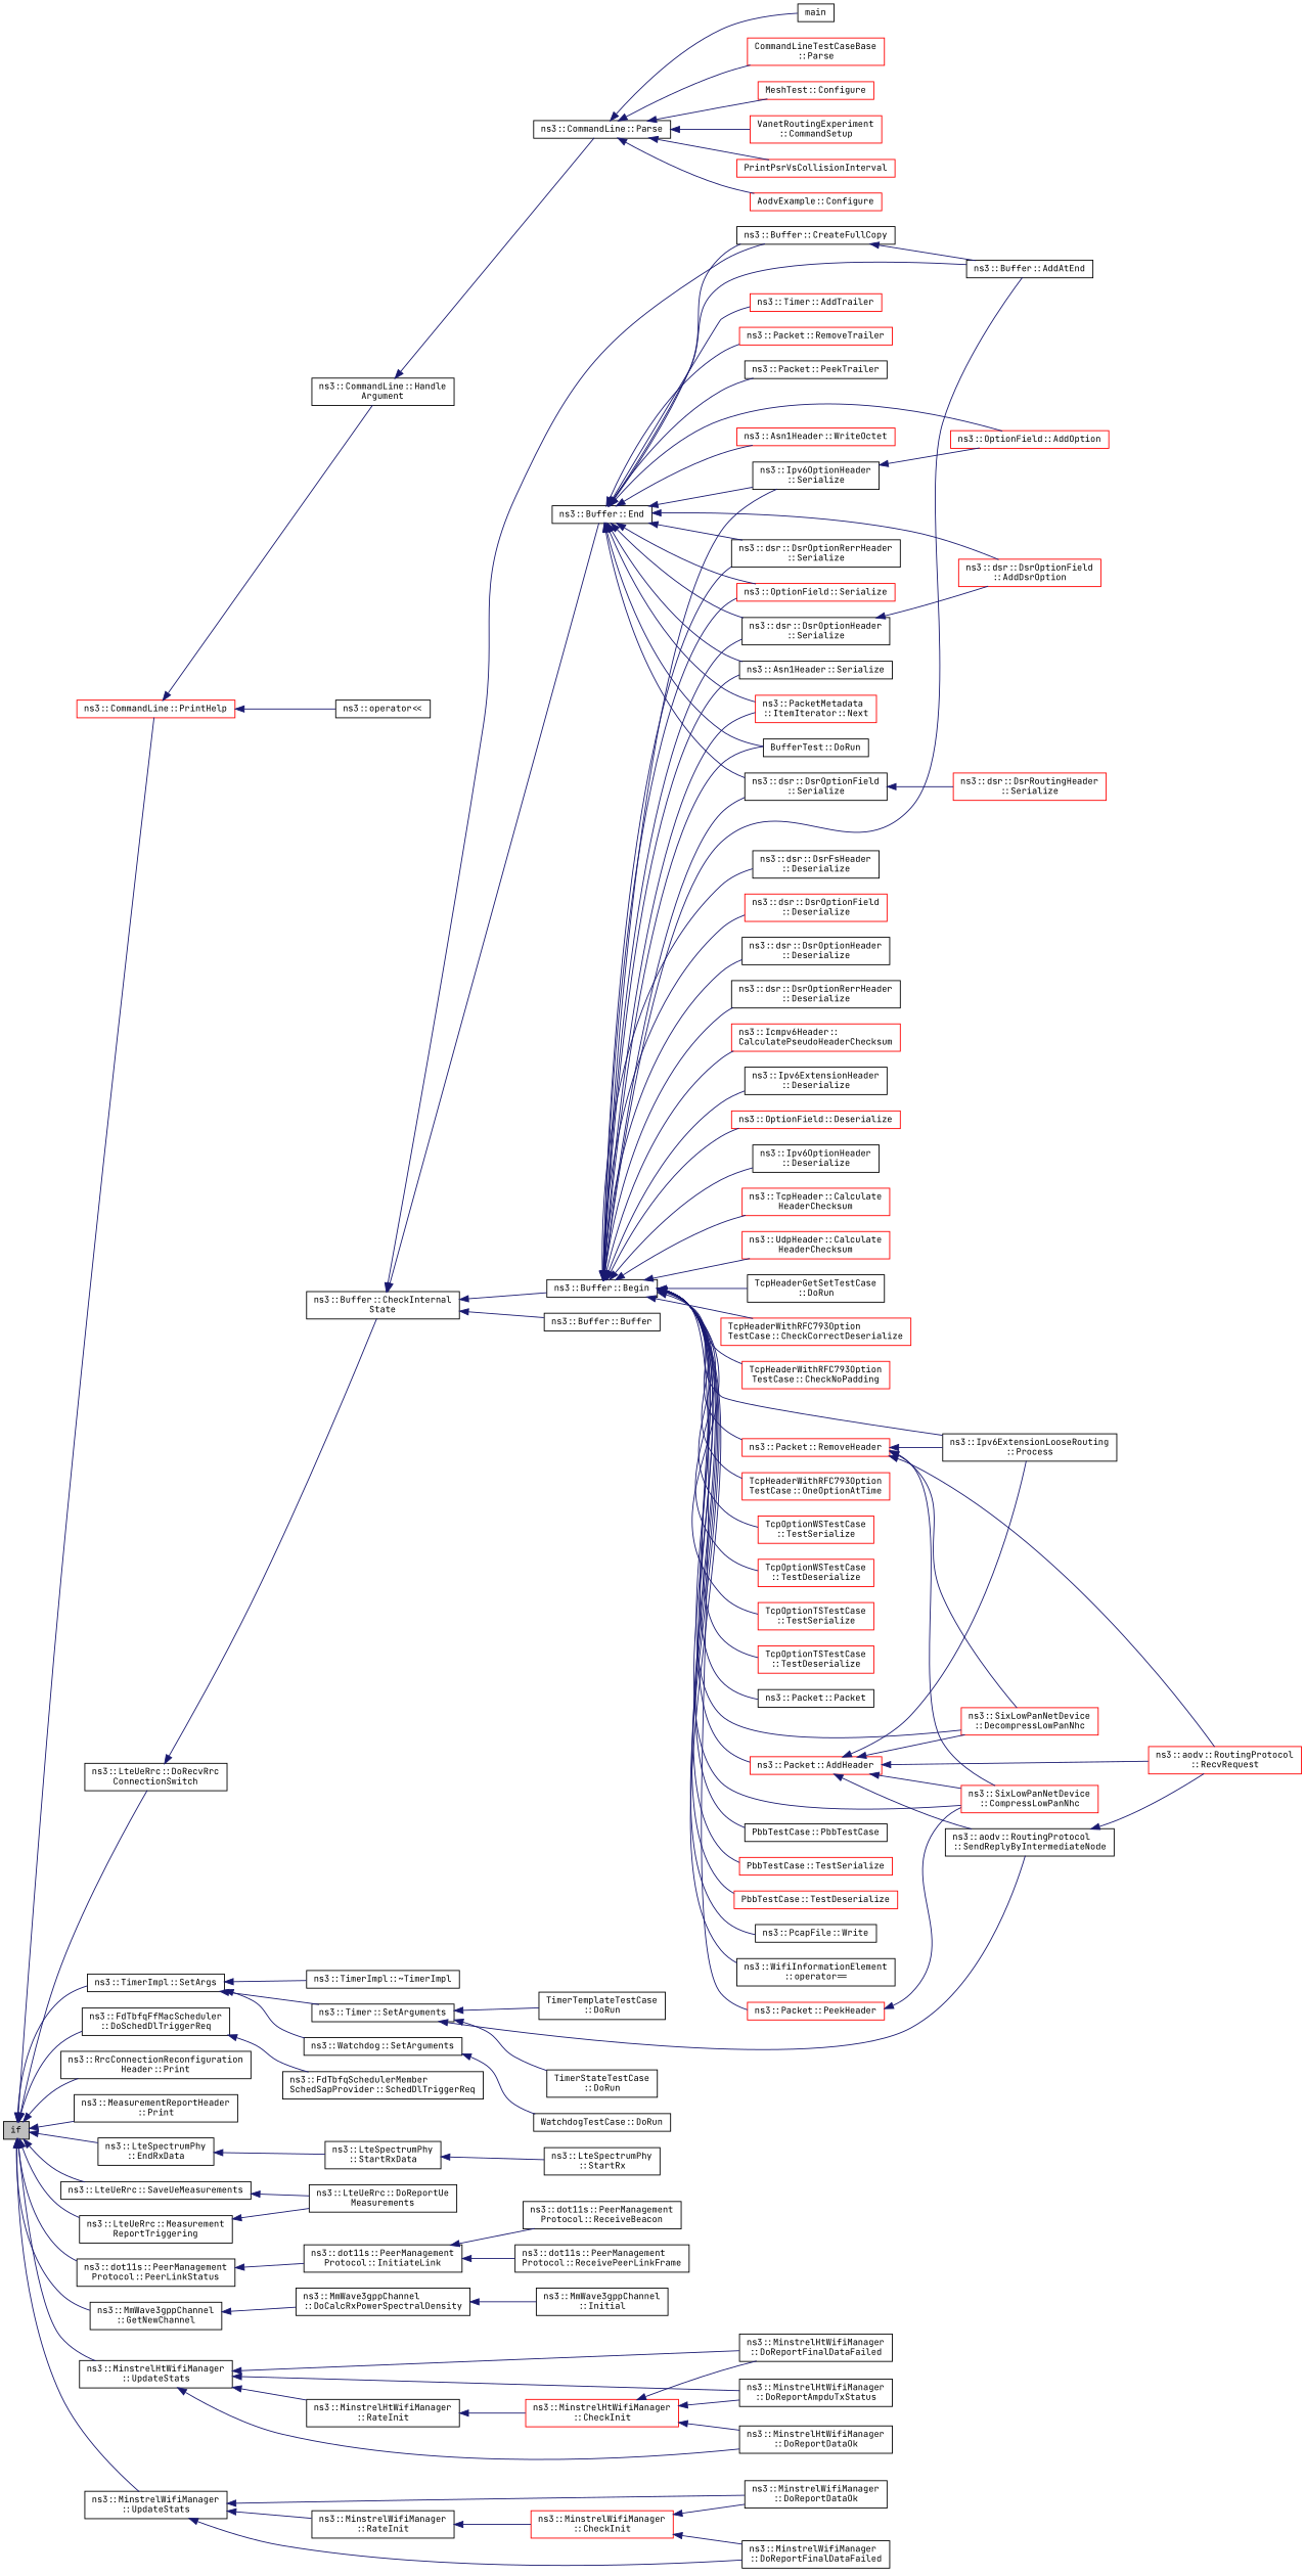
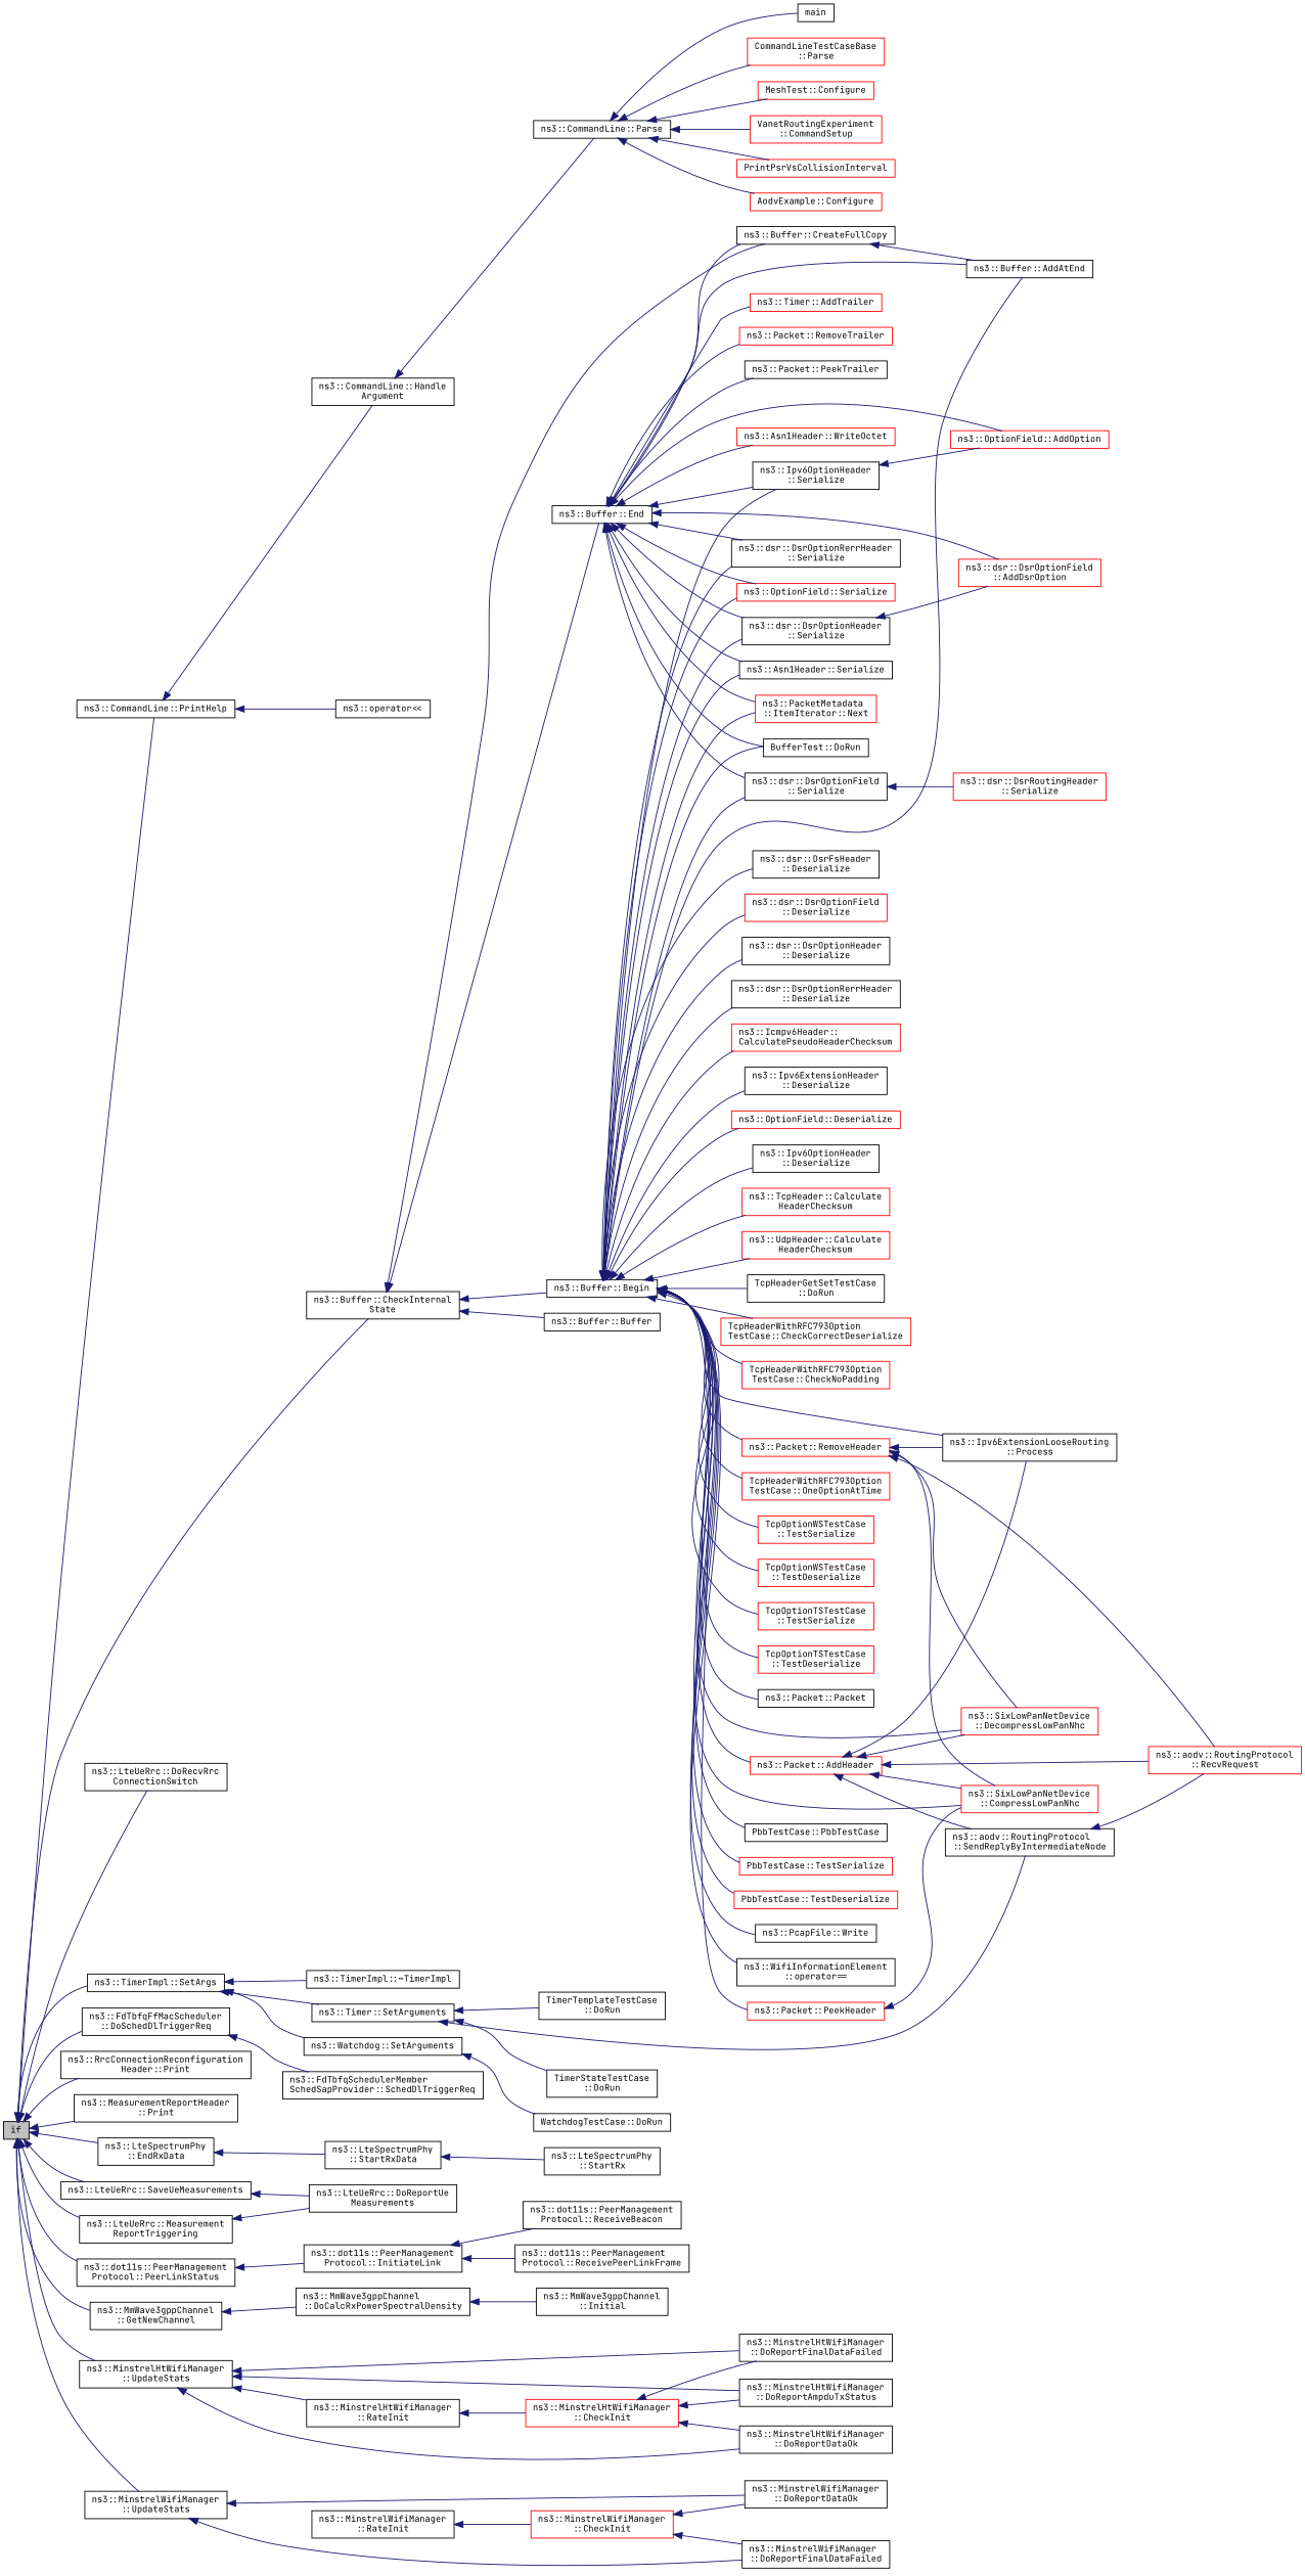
  digraph {
    fontname="JetBrains Mono"
    rankdir=LR
    node [color=black fillcolor=white fontname="JetBrains Mono" fontsize=10 shape=record style=filled]
    edge [color=midnightblue dir=back fontname="JetBrains Mono" fontsize=10 labelfontname=Helvetica labelfontsize=10 style=solid]
    n1 [fillcolor=grey75 fontcolor=black height=0.2 label=if width=0.4]
-   n2 [color=red height=0.2 label="ns3::CommandLine::PrintHelp" width=0.4]
+   n2 [height=0.2 label="ns3::CommandLine::PrintHelp" width=0.4]
    n3 [height=0.2 label="ns3::TimerImpl::SetArgs" width=0.4]
    n4 [height=0.2 label="ns3::FdTbfqFfMacScheduler\l::DoSchedDlTriggerReq" width=0.4]
    n5 [height=0.2 label="ns3::RrcConnectionReconfiguration\lHeader::Print" width=0.4]
    n6 [height=0.2 label="ns3::MeasurementReportHeader\l::Print" width=0.4]
    n7 [height=0.2 label="ns3::LteSpectrumPhy\l::EndRxData" width=0.4]
    n8 [height=0.2 label="ns3::LteUeRrc::DoRecvRrc\lConnectionSwitch" width=0.4]
    n9 [height=0.2 label="ns3::LteUeRrc::SaveUeMeasurements" width=0.4]
    n10 [height=0.2 label="ns3::LteUeRrc::Measurement\lReportTriggering" width=0.4]
    n11 [height=0.2 label="ns3::dot11s::PeerManagement\lProtocol::PeerLinkStatus" width=0.4]
    n12 [height=0.2 label="ns3::MmWave3gppChannel\l::GetNewChannel" width=0.4]
    n13 [height=0.2 label="ns3::Buffer::CheckInternal\lState" width=0.4]
    n14 [height=0.2 label="ns3::MinstrelHtWifiManager\l::UpdateStats" width=0.4]
    n15 [height=0.2 label="ns3::MinstrelWifiManager\l::UpdateStats" width=0.4]
    n16 [height=0.2 label="ns3::CommandLine::Handle\lArgument" width=0.4]
    n17 [height=0.2 label="ns3::operator\<\<" width=0.4]
    n18 [height=0.2 label="ns3::TimerImpl::~TimerImpl" width=0.4]
    n19 [height=0.2 label="ns3::Timer::SetArguments" width=0.4]
    n20 [height=0.2 label="ns3::Watchdog::SetArguments" width=0.4]
    n21 [height=0.2 label="ns3::FdTbfqSchedulerMember\lSchedSapProvider::SchedDlTriggerReq" width=0.4]
    n22 [height=0.2 label="ns3::LteSpectrumPhy\l::StartRxData" width=0.4]
    n23 [height=0.2 label="ns3::LteUeRrc::DoReportUe\lMeasurements" width=0.4]
    n24 [height=0.2 label="ns3::dot11s::PeerManagement\lProtocol::InitiateLink" width=0.4]
    n25 [height=0.2 label="ns3::MmWave3gppChannel\l::DoCalcRxPowerSpectralDensity" width=0.4]
    n26 [height=0.2 label="ns3::Buffer::CreateFullCopy" width=0.4]
    n27 [height=0.2 label="ns3::Buffer::Buffer" width=0.4]
    n28 [height=0.2 label="ns3::Buffer::Begin" width=0.4]
    n29 [height=0.2 label="ns3::Buffer::End" width=0.4]
    n30 [height=0.2 label="ns3::MinstrelHtWifiManager\l::DoReportDataOk" width=0.4]
    n31 [height=0.2 label="ns3::MinstrelHtWifiManager\l::DoReportFinalDataFailed" width=0.4]
    n32 [height=0.2 label="ns3::MinstrelHtWifiManager\l::DoReportAmpduTxStatus" width=0.4]
    n33 [height=0.2 label="ns3::MinstrelHtWifiManager\l::RateInit" width=0.4]
    n34 [height=0.2 label="ns3::MinstrelWifiManager\l::DoReportDataOk" width=0.4]
    n35 [height=0.2 label="ns3::MinstrelWifiManager\l::DoReportFinalDataFailed" width=0.4]
    n36 [height=0.2 label="ns3::MinstrelWifiManager\l::RateInit" width=0.4]
    n37 [height=0.2 label="ns3::CommandLine::Parse" width=0.4]
    n38 [color=red height=0.2 label="AodvExample::Configure" width=0.4]
    n39 [height=0.2 label=main width=0.4]
    n40 [color=red height=0.2 label="CommandLineTestCaseBase\l::Parse" width=0.4]
    n41 [color=red height=0.2 label="MeshTest::Configure" width=0.4]
    n42 [color=red height=0.2 label="VanetRoutingExperiment\l::CommandSetup" width=0.4]
    n43 [color=red height=0.2 label=PrintPsrVsCollisionInterval width=0.4]
    n44 [height=0.2 label="ns3::aodv::RoutingProtocol\l::SendReplyByIntermediateNode" width=0.4]
    n45 [height=0.2 label="TimerStateTestCase\l::DoRun" width=0.4]
    n46 [height=0.2 label="TimerTemplateTestCase\l::DoRun" width=0.4]
    n47 [height=0.2 label="WatchdogTestCase::DoRun" width=0.4]
    n48 [color=red height=0.2 label="ns3::aodv::RoutingProtocol\l::RecvRequest" width=0.4]
    n49 [height=0.2 label="ns3::LteSpectrumPhy\l::StartRx" width=0.4]
    n50 [height=0.2 label="ns3::dot11s::PeerManagement\lProtocol::ReceiveBeacon" width=0.4]
    n51 [height=0.2 label="ns3::dot11s::PeerManagement\lProtocol::ReceivePeerLinkFrame" width=0.4]
    n52 [height=0.2 label="ns3::MmWave3gppChannel\l::Initial" width=0.4]
    n53 [height=0.2 label="ns3::Buffer::AddAtEnd" width=0.4]
    n54 [height=0.2 label="ns3::dsr::DsrFsHeader\l::Deserialize" width=0.4]
    n55 [height=0.2 label="ns3::dsr::DsrOptionField\l::Serialize" width=0.4]
    n56 [color=red height=0.2 label="ns3::dsr::DsrOptionField\l::Deserialize" width=0.4]
    n57 [height=0.2 label="ns3::dsr::DsrOptionHeader\l::Serialize" width=0.4]
    n58 [height=0.2 label="ns3::dsr::DsrOptionHeader\l::Deserialize" width=0.4]
    n59 [height=0.2 label="ns3::dsr::DsrOptionRerrHeader\l::Serialize" width=0.4]
    n60 [height=0.2 label="ns3::dsr::DsrOptionRerrHeader\l::Deserialize" width=0.4]
    n61 [color=red height=0.2 label="ns3::Icmpv6Header::\lCalculatePseudoHeaderChecksum" width=0.4]
    n62 [height=0.2 label="ns3::Ipv6ExtensionHeader\l::Deserialize" width=0.4]
    n63 [color=red height=0.2 label="ns3::OptionField::Serialize" width=0.4]
    n64 [color=red height=0.2 label="ns3::OptionField::Deserialize" width=0.4]
    n65 [height=0.2 label="ns3::Ipv6ExtensionLooseRouting\l::Process" width=0.4]
    n66 [height=0.2 label="ns3::Ipv6OptionHeader\l::Serialize" width=0.4]
    n67 [height=0.2 label="ns3::Ipv6OptionHeader\l::Deserialize" width=0.4]
    n68 [color=red height=0.2 label="ns3::TcpHeader::Calculate\lHeaderChecksum" width=0.4]
    n69 [color=red height=0.2 label="ns3::UdpHeader::Calculate\lHeaderChecksum" width=0.4]
    n70 [height=0.2 label="TcpHeaderGetSetTestCase\l::DoRun" width=0.4]
    n71 [color=red height=0.2 label="TcpHeaderWithRFC793Option\lTestCase::CheckCorrectDeserialize" width=0.4]
    n72 [color=red height=0.2 label="TcpHeaderWithRFC793Option\lTestCase::CheckNoPadding" width=0.4]
    n73 [color=red height=0.2 label="TcpHeaderWithRFC793Option\lTestCase::OneOptionAtTime" width=0.4]
    n74 [color=red height=0.2 label="TcpOptionWSTestCase\l::TestSerialize" width=0.4]
    n75 [color=red height=0.2 label="TcpOptionWSTestCase\l::TestDeserialize" width=0.4]
    n76 [color=red height=0.2 label="TcpOptionTSTestCase\l::TestSerialize" width=0.4]
    n77 [color=red height=0.2 label="TcpOptionTSTestCase\l::TestDeserialize" width=0.4]
    n78 [height=0.2 label="ns3::Asn1Header::Serialize" width=0.4]
    n79 [color=red height=0.2 label="ns3::PacketMetadata\l::ItemIterator::Next" width=0.4]
    n80 [height=0.2 label="ns3::Packet::Packet" width=0.4]
    n81 [color=red height=0.2 label="ns3::Packet::AddHeader" width=0.4]
    n82 [color=red height=0.2 label="ns3::SixLowPanNetDevice\l::CompressLowPanNhc" width=0.4]
    n83 [color=red height=0.2 label="ns3::SixLowPanNetDevice\l::DecompressLowPanNhc" width=0.4]
    n84 [color=red height=0.2 label="ns3::Packet::RemoveHeader" width=0.4]
    n85 [color=red height=0.2 label="ns3::Packet::PeekHeader" width=0.4]
    n86 [height=0.2 label="BufferTest::DoRun" width=0.4]
    n87 [height=0.2 label="PbbTestCase::PbbTestCase" width=0.4]
    n88 [color=red height=0.2 label="PbbTestCase::TestSerialize" width=0.4]
    n89 [color=red height=0.2 label="PbbTestCase::TestDeserialize" width=0.4]
    n90 [height=0.2 label="ns3::PcapFile::Write" width=0.4]
    n91 [height=0.2 label="ns3::WifiInformationElement\l::operator==" width=0.4]
    n92 [color=red height=0.2 label="ns3::dsr::DsrOptionField\l::AddDsrOption" width=0.4]
    n93 [color=red height=0.2 label="ns3::OptionField::AddOption" width=0.4]
    n94 [color=red height=0.2 label="ns3::Asn1Header::WriteOctet" width=0.4]
    n95 [color=red height=0.2 label="ns3::Timer::AddTrailer" width=0.4]
    n96 [color=red height=0.2 label="ns3::Packet::RemoveTrailer" width=0.4]
    n97 [height=0.2 label="ns3::Packet::PeekTrailer" width=0.4]
    n98 [color=red height=0.2 label="ns3::dsr::DsrRoutingHeader\l::Serialize" width=0.4]
    n99 [color=red height=0.2 label="ns3::MinstrelHtWifiManager\l::CheckInit" width=0.4]
    n100 [color=red height=0.2 label="ns3::MinstrelWifiManager\l::CheckInit" width=0.4]
    n1 -> n2
    n1 -> n3
    n1 -> n4
    n1 -> n5
    n1 -> n6
    n1 -> n7
    n1 -> n8
    n1 -> n9
    n1 -> n10
    n1 -> n11
    n1 -> n12
-   n8 -> n13
+   n1 -> n13
    n1 -> n14
    n1 -> n15
    n2 -> n16
    n2 -> n17
    n3 -> n18
    n3 -> n19
    n3 -> n20
    n4 -> n21
    n7 -> n22
    n9 -> n23
    n10 -> n23
    n11 -> n24
    n12 -> n25
    n13 -> n26
    n13 -> n27
    n13 -> n28
    n13 -> n29
    n14 -> n30
    n14 -> n31
    n14 -> n32
    n14 -> n33
    n15 -> n34
    n15 -> n35
-   n15 -> n36
    n16 -> n37
    n19 -> n44
    n19 -> n45
    n19 -> n46
    n20 -> n47
    n22 -> n49
    n24 -> n50
    n24 -> n51
    n25 -> n52
    n26 -> n53
    n28 -> n53
    n28 -> n54
    n28 -> n55
    n28 -> n56
    n28 -> n57
    n28 -> n58
    n28 -> n59
    n28 -> n60
    n28 -> n61
    n28 -> n62
    n28 -> n63
    n28 -> n64
    n28 -> n65
    n28 -> n66
    n28 -> n67
    n28 -> n68
    n28 -> n69
    n28 -> n70
    n28 -> n71
    n28 -> n72
    n28 -> n73
    n28 -> n74
    n28 -> n75
    n28 -> n76
    n28 -> n77
    n28 -> n78
    n28 -> n79
    n28 -> n80
    n28 -> n81
    n28 -> n82
    n28 -> n83
    n28 -> n84
    n28 -> n85
    n28 -> n86
    n28 -> n87
    n28 -> n88
    n28 -> n89
    n28 -> n90
    n28 -> n91
    n29 -> n26
    n29 -> n53
    n29 -> n55
    n29 -> n57
    n29 -> n59
    n29 -> n63
    n29 -> n66
    n29 -> n78
    n29 -> n79
    n29 -> n86
    n29 -> n92
    n29 -> n93
    n29 -> n94
    n29 -> n95
    n29 -> n96
    n29 -> n97
    n33 -> n99
    n36 -> n100
    n37 -> n38
    n37 -> n39
    n37 -> n40
    n37 -> n41
    n37 -> n42
    n37 -> n43
    n44 -> n48
    n55 -> n98
    n57 -> n92
    n66 -> n93
    n81 -> n44
    n81 -> n48
    n81 -> n65
    n81 -> n82
    n81 -> n83
    n84 -> n48
    n84 -> n65
    n84 -> n82
    n84 -> n83
    n85 -> n82
    n99 -> n30
    n99 -> n31
    n99 -> n32
    n100 -> n34
    n100 -> n35
  }
